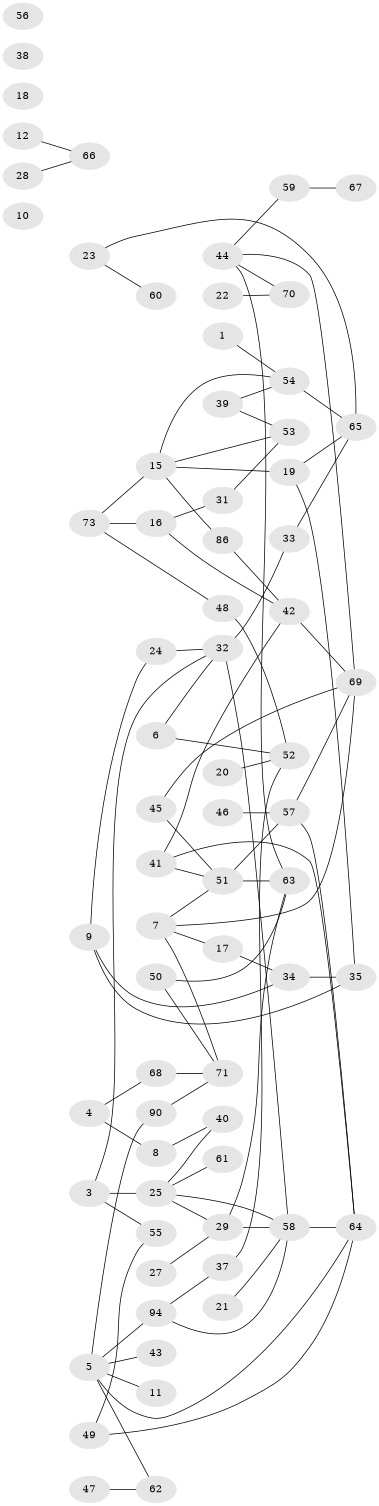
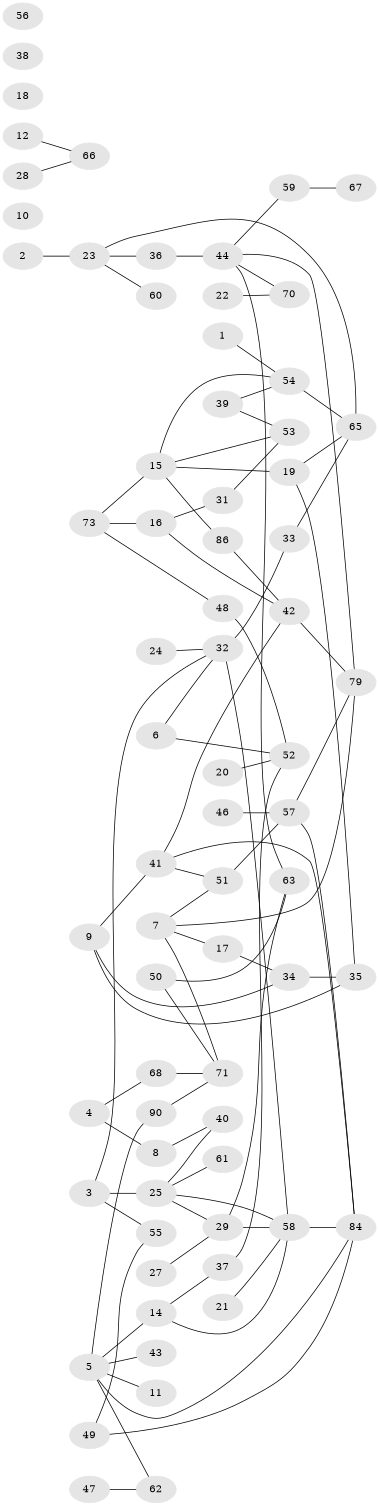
  graph {
    rankdir=LR
    node [color=gray90 style=filled]
    1
    54
    65
+   2
    23
+   36
    60
    3
    25
    55
    32
    40
    58
    29
    61
    46
    57
    4
    8
    68
    71
    5
    11
-   14 [label=94]
+   14
    n25 [label=90]
    43
    62
-   64
+   64 [label=84]
    37
    6
    52
    33
    7
    17
    51
-   69
+   69 [label=79]
    34
    63
    9
    24
    35
    10
    12
    66
    n45 [label=73]
    15
    16
    48
    19
    n50 [label=86]
    53
    31
    42
    18
    20
    21
    22
    70
    44
    27
    28
    59
    38
    39
    41
    67
-   45
    47
    49
    50
    56
    1 -- 54
    54 -- 65
+   2 -- 23
    23 -- 65
+   23 -- 36
    23 -- 60
+   36 -- 44
    3 -- 25
    3 -- 55
    3 -- 32
    25 -- 40
    25 -- 58
    25 -- 29
    25 -- 61
    32 -- 58
    32 -- 33
    58 -- 64
    29 -- 58
    29 -- 63
    46 -- 57
    57 -- 64
    57 -- 69
    4 -- 8
    4 -- 68
    8 -- 40
    68 -- 71
    5 -- 11
    5 -- 14
    5 -- n25
    5 -- 43
    5 -- 62
    5 -- 64
    14 -- 58
    14 -- 37
    n25 -- 71
    37 -- 52
    6 -- 32
    6 -- 52
    33 -- 65
    7 -- 71
    7 -- 17
    7 -- 51
    7 -- 69
    17 -- 34
    51 -- 57
-   51 -- 63
    34 -- 35
    9 -- 34
-   9 -- 24
+   9 -- 41
    9 -- 35
    24 -- 32
    12 -- 66
    n45 -- 15
    n45 -- 16
    n45 -- 48
    15 -- 54
    15 -- 19
    15 -- n50
    15 -- 53
    16 -- 31
    16 -- 42
    48 -- 52
    19 -- 65
    19 -- 35
    n50 -- 42
    31 -- 53
    42 -- 69
    20 -- 52
    21 -- 58
    22 -- 70
    44 -- 69
    44 -- 63
    44 -- 70
    44 -- 59
    27 -- 29
    28 -- 66
    59 -- 67
    39 -- 54
    39 -- 53
    41 -- 64
    41 -- 51
    41 -- 42
-   45 -- 51
-   45 -- 69
    47 -- 62
    49 -- 55
    49 -- 64
    50 -- 71
    50 -- 63
  }
